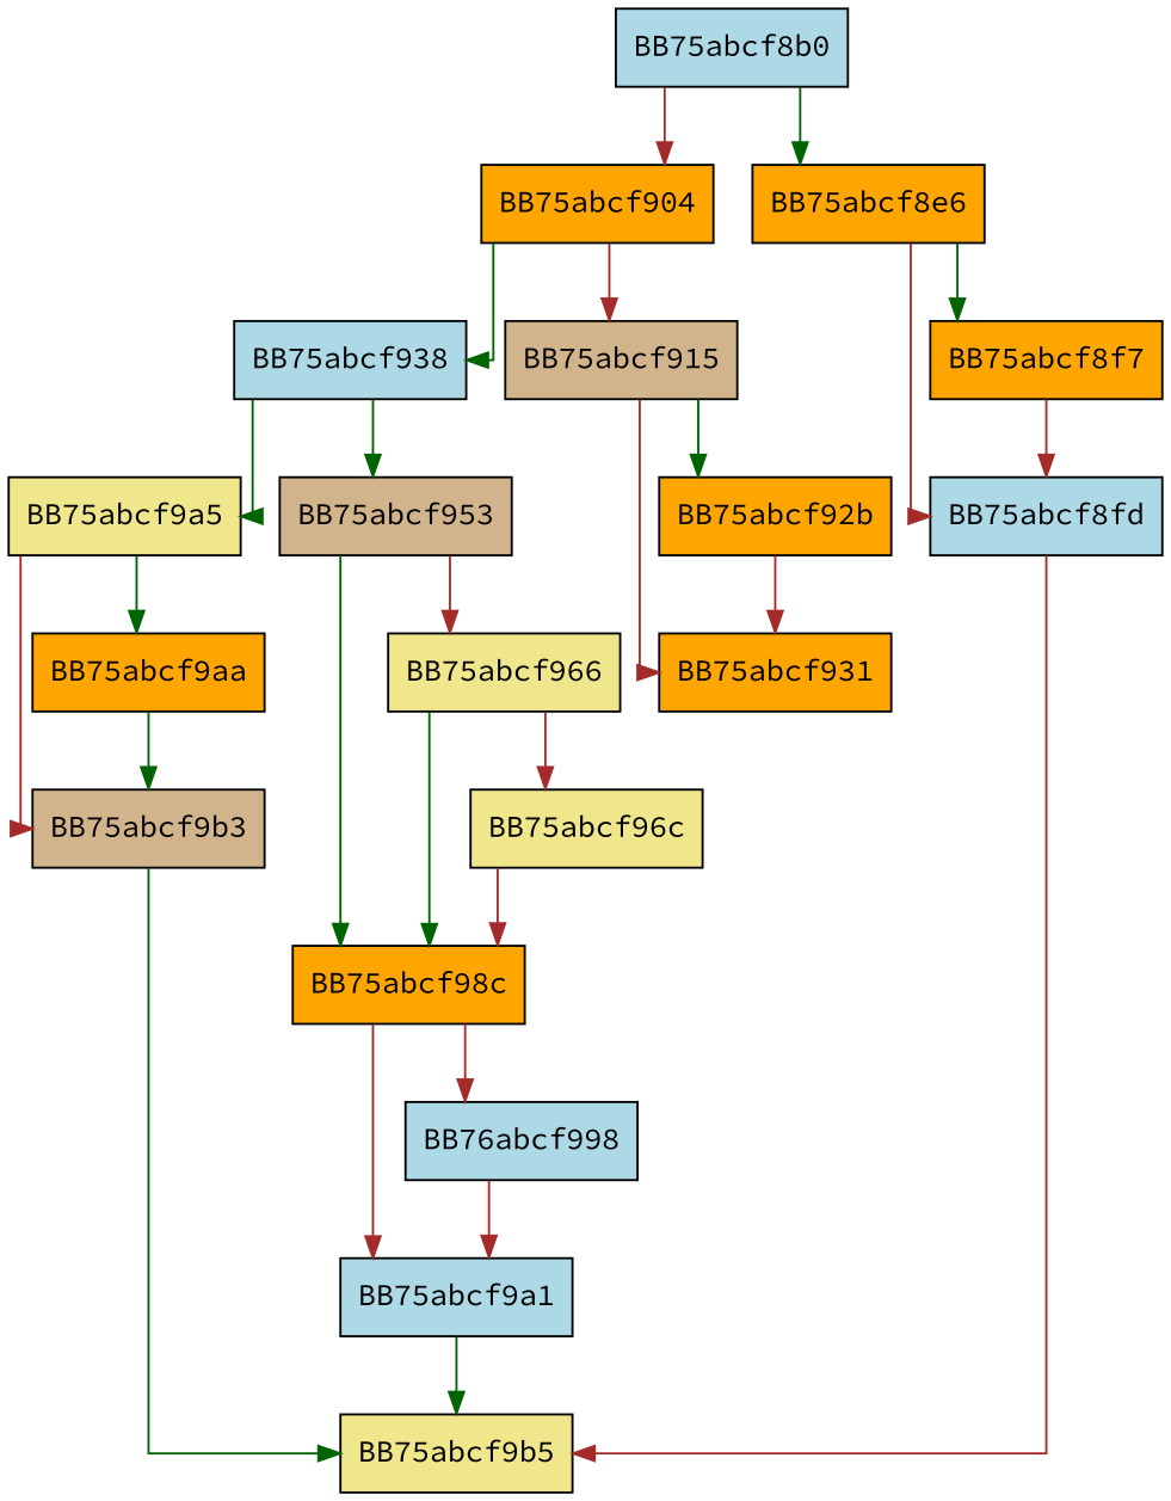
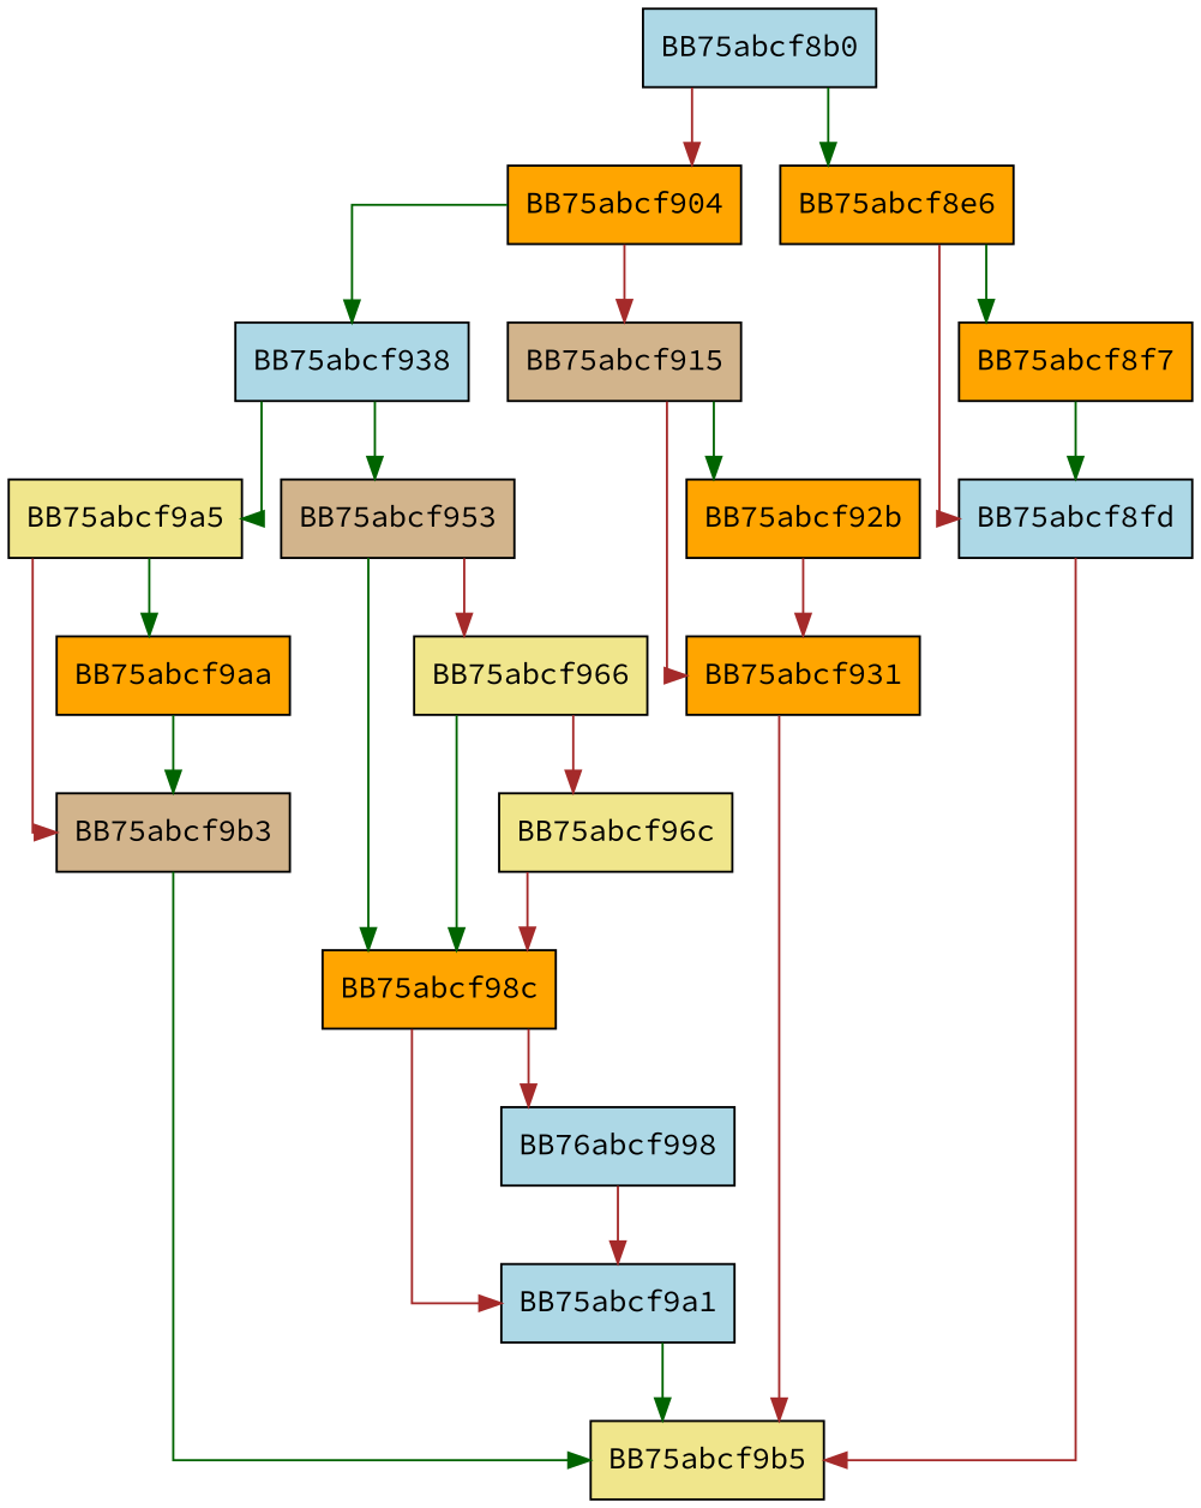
  digraph {
    fontname="Source Code Pro"
    splines=ortho
    node [fillcolor=orange fontname="Source Code Pro" shape=box style=filled]
    edge [color=brown fontname="Source Code Pro"]
    BB75abcf8b0 [fillcolor=lightblue]
    BB75abcf904
    BB75abcf8e6
    BB75abcf938 [fillcolor=lightblue]
    BB75abcf915 [fillcolor=tan]
    BB75abcf8fd [fillcolor=lightblue]
    BB75abcf8f7
    BB75abcf9a5 [fillcolor=khaki]
    BB75abcf953 [fillcolor=tan]
    BB75abcf931
    BB75abcf92b
    BB75abcf9b5 [fillcolor=khaki]
    BB75abcf9b3 [fillcolor=tan]
    BB75abcf9aa
    BB75abcf98c
    BB75abcf966 [fillcolor=khaki]
    BB75abcf9a1 [fillcolor=lightblue]
    n18 [fillcolor=lightblue label=BB76abcf998]
    BB75abcf96c [fillcolor=khaki]
    BB75abcf8b0 -> BB75abcf904
    BB75abcf8b0 -> BB75abcf8e6 [color=darkgreen]
    BB75abcf904 -> BB75abcf938 [color=darkgreen]
    BB75abcf904 -> BB75abcf915
    BB75abcf8e6 -> BB75abcf8fd
    BB75abcf8e6 -> BB75abcf8f7 [color=darkgreen]
    BB75abcf938 -> BB75abcf9a5 [color=darkgreen]
    BB75abcf938 -> BB75abcf953 [color=darkgreen]
    BB75abcf915 -> BB75abcf931
    BB75abcf915 -> BB75abcf92b [color=darkgreen]
    BB75abcf8fd -> BB75abcf9b5
-   BB75abcf8f7 -> BB75abcf8fd
+   BB75abcf8f7 -> BB75abcf8fd [color=darkgreen]
    BB75abcf9a5 -> BB75abcf9b3
    BB75abcf9a5 -> BB75abcf9aa [color=darkgreen]
    BB75abcf953 -> BB75abcf98c [color=darkgreen]
    BB75abcf953 -> BB75abcf966
+   BB75abcf931 -> BB75abcf9b5
    BB75abcf92b -> BB75abcf931
    BB75abcf9b3 -> BB75abcf9b5 [color=darkgreen]
    BB75abcf9aa -> BB75abcf9b3 [color=darkgreen]
    BB75abcf98c -> BB75abcf9a1
    BB75abcf98c -> n18
    BB75abcf966 -> BB75abcf98c [color=darkgreen]
    BB75abcf966 -> BB75abcf96c
    BB75abcf9a1 -> BB75abcf9b5 [color=darkgreen]
    n18 -> BB75abcf9a1
    BB75abcf96c -> BB75abcf98c
  }
